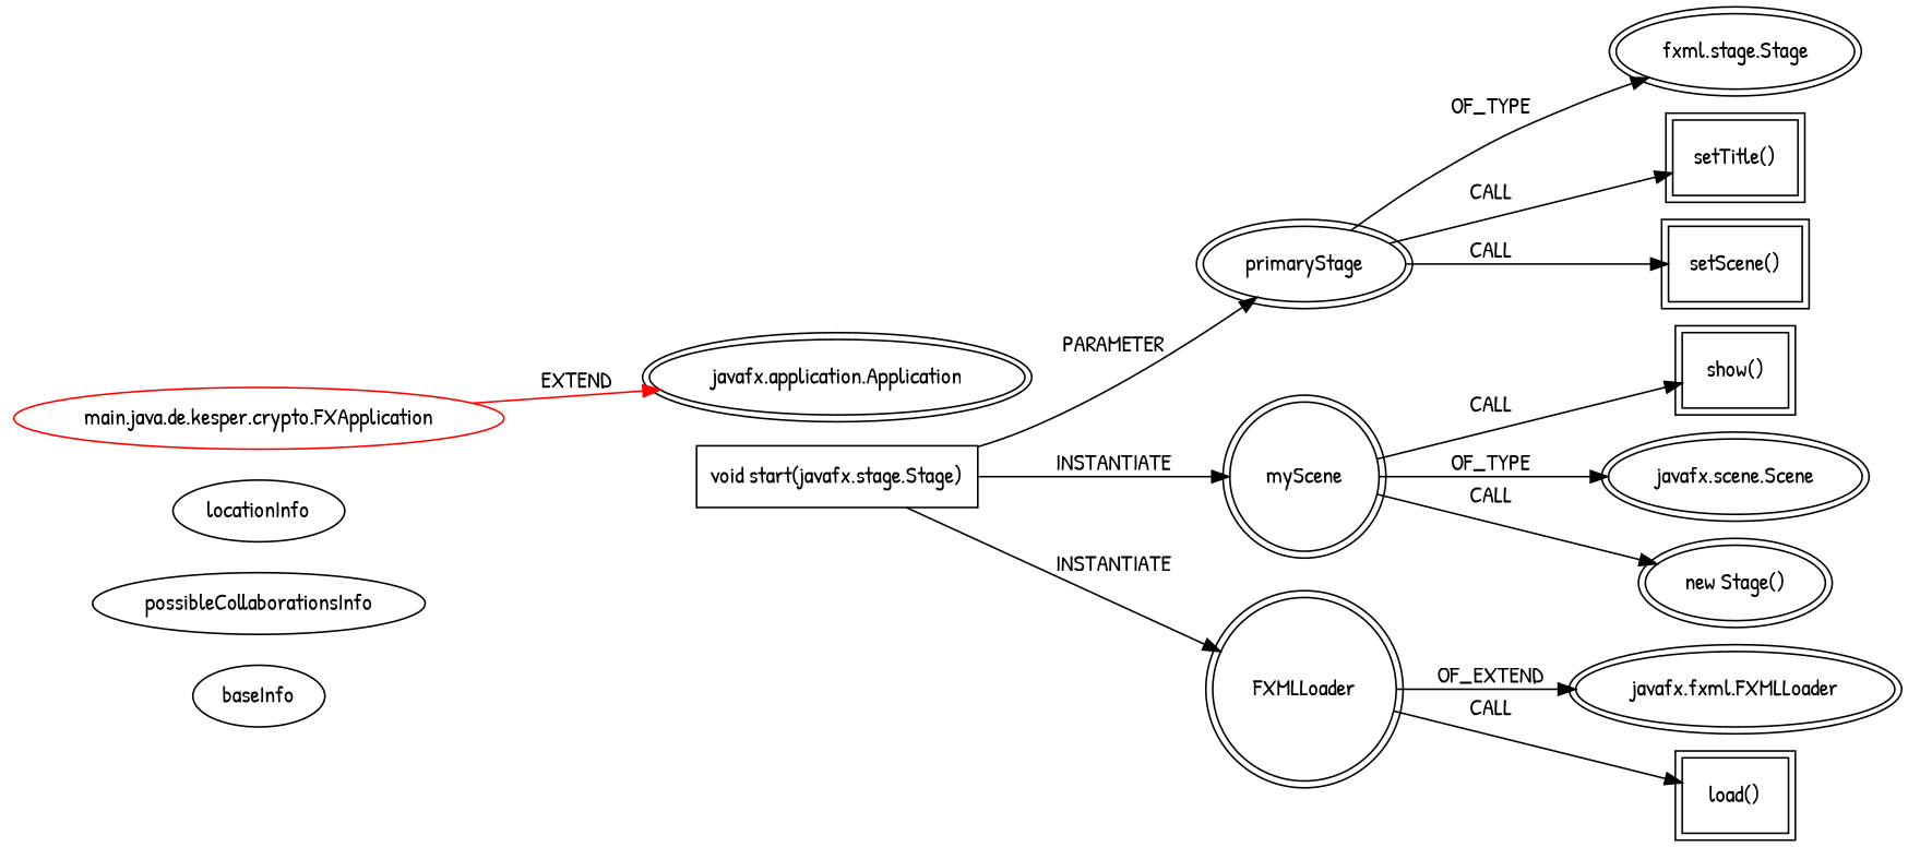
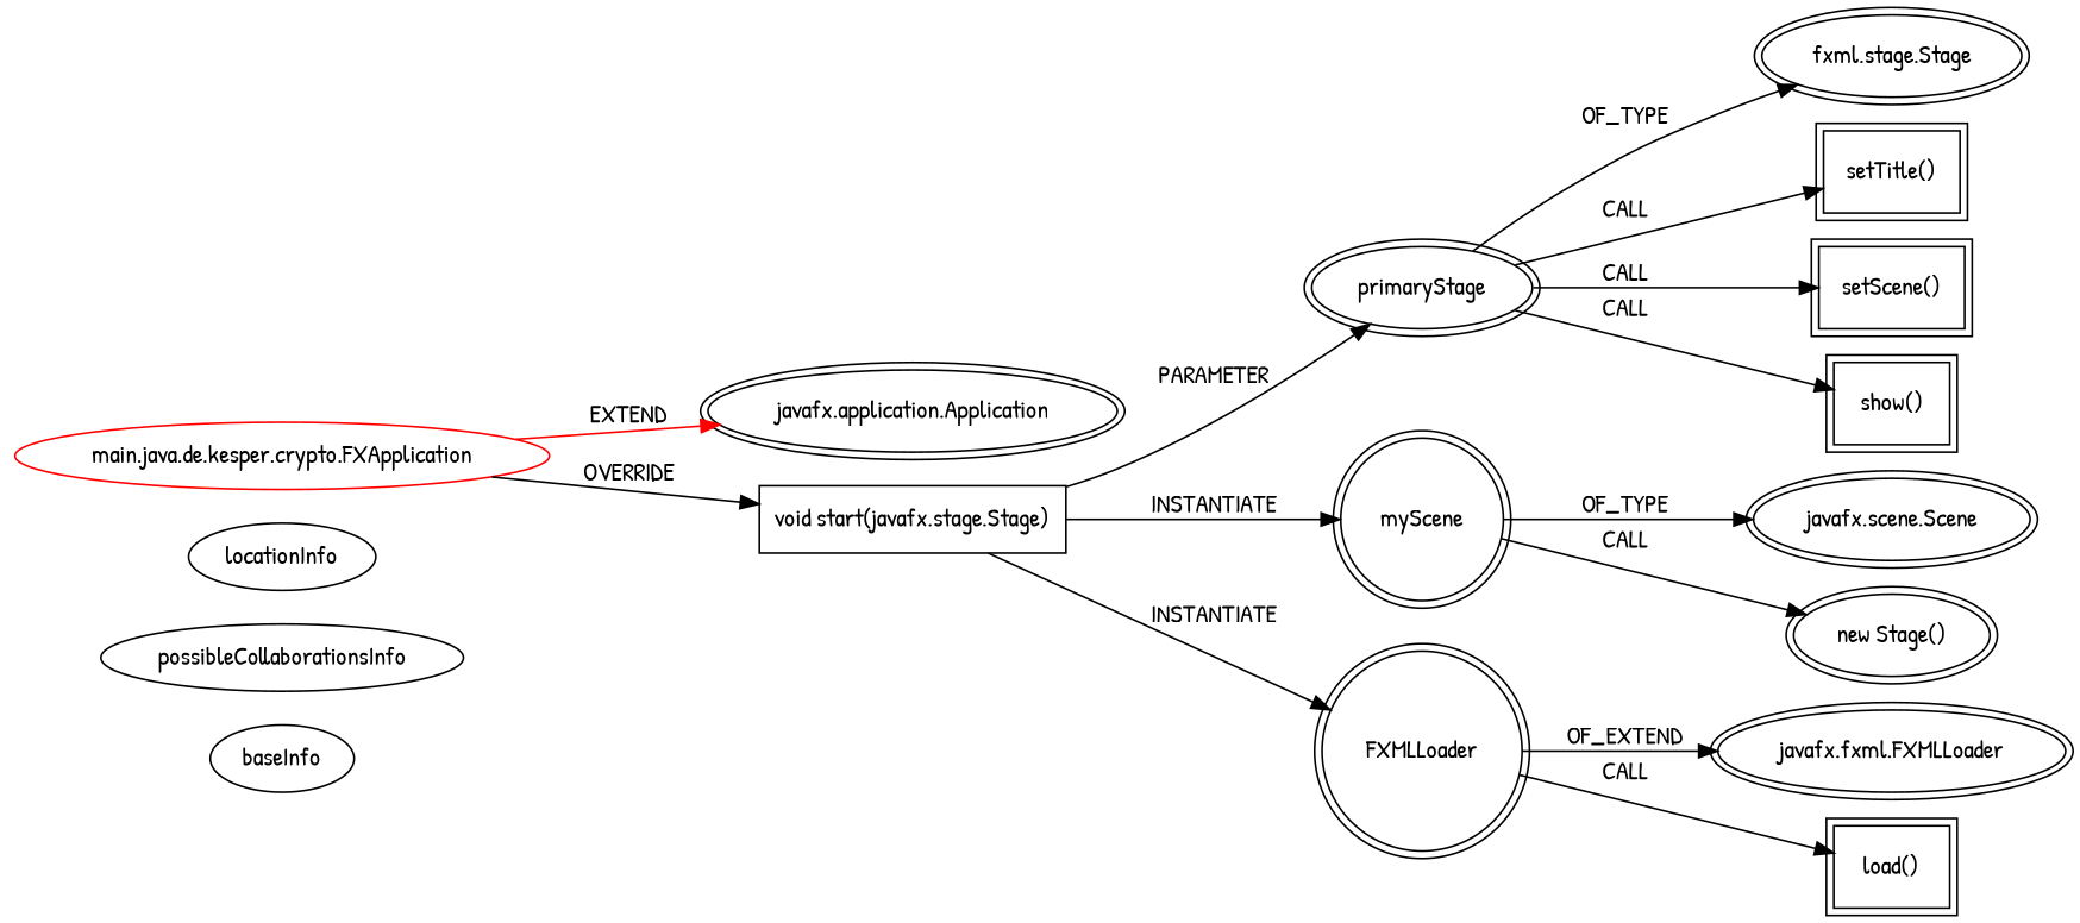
  digraph {
    fontname="Patrick Hand"
    rankdir=LR
    node [fontname="Patrick Hand" isFrameworkType=true vertexType=FRAMEWORK_CLASS_TYPE peripheries=2]
    edge [fontname="Patrick Hand"]
    baseInfo [category=extension_graph graphId=4216 isAnonymous=false possibleRelation=false isFrameworkType="" vertexType="" peripheries=""]
    possibleCollaborationsInfo [isFrameworkType="" vertexType="" peripheries=""]
    locationInfo [contextSignature=FXApplication filePath="/skesper-crypto/crypto-master/src/main/java/de/kesper/crypto/FXApplication.java" graphId=4216 projectName="skesper-crypto" isFrameworkType="" vertexType="" peripheries=""]
    n4 [color=red isFrameworkType=false label="main.java.de.kesper.crypto.FXApplication" vertexType=ROOT_CLIENT_CLASS_DECLARATION peripheries=""]
    n5 [label="javafx.application.Application"]
    n6 [isFrameworkType=false label="void start(javafx.stage.Stage)" shape=box vertexType=OVERRIDING_METHOD_DECLARATION peripheries=""]
    n7 [label=primaryStage vertexType=PARAMETER_DECLARATION]
    n8 [label=FXMLLoader shape=circle vertexType=VARIABLE_EXPRESION]
    n9 [label=myScene shape=circle vertexType=VARIABLE_EXPRESION]
    n10 [label="fxml.stage.Stage"]
    n11 [label="setTitle()" shape=box vertexType=INSIDE_CALL]
    n12 [label="setScene()" shape=box vertexType=INSIDE_CALL]
    n13 [label="show()" shape=box vertexType=INSIDE_CALL]
    n14 [label="javafx.fxml.FXMLLoader"]
    n15 [label="load()" shape=box vertexType=INSIDE_CALL]
    n16 [label="javafx.scene.Scene"]
    n17 [label="new Stage()" vertexType=CONSTRUCTOR_CALL]
    n4 -> n5 [color=red label=EXTEND]
+   n4 -> n6 [label=OVERRIDE]
    n6 -> n7 [label=PARAMETER]
    n6 -> n8 [label=INSTANTIATE]
    n6 -> n9 [label=INSTANTIATE]
    n7 -> n10 [label=OF_TYPE]
    n7 -> n11 [label=CALL]
    n7 -> n12 [label=CALL]
-   n9 -> n13 [label=CALL]
+   n7 -> n13 [label=CALL]
    n8 -> n14 [label=OF_EXTEND]
    n8 -> n15 [label=CALL]
    n9 -> n16 [label=OF_TYPE]
    n9 -> n17 [label=CALL]
  }
